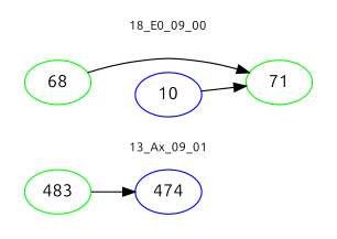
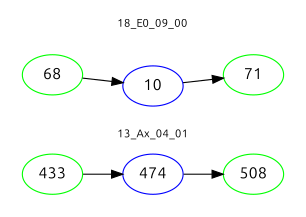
  digraph {
    fontname=Ubuntu
    rankdir=LR
    node [color=green fontname=Ubuntu]
    edge [color=black fontname=Ubuntu]
-   n1 [label=483]
+   n1 [label=433]
    n2 [color=blue label=474]
+   n3 [label=508]
    n4 [label=68]
    n5 [color=blue label=10]
    n6 [label=71]
    subgraph cluster_1 {
      color=white
      fontsize=10
-     label="13_Ax_09_01"
+     label="13_Ax_04_01"
      n1
      n2
+     n3
    }
    subgraph cluster_2 {
      color=white
      fontsize=10
      label="18_E0_09_00"
      n4
      n5
      n6
    }
    n1 -> n2
-   n4 -> n6
+   n2 -> n3
+   n4 -> n5
    n5 -> n6
  }
